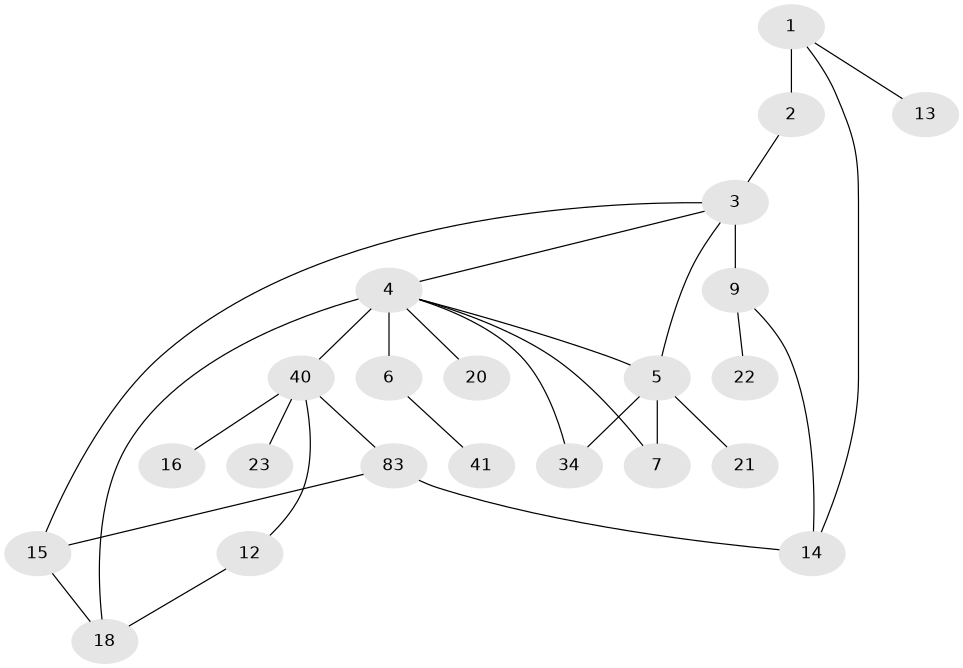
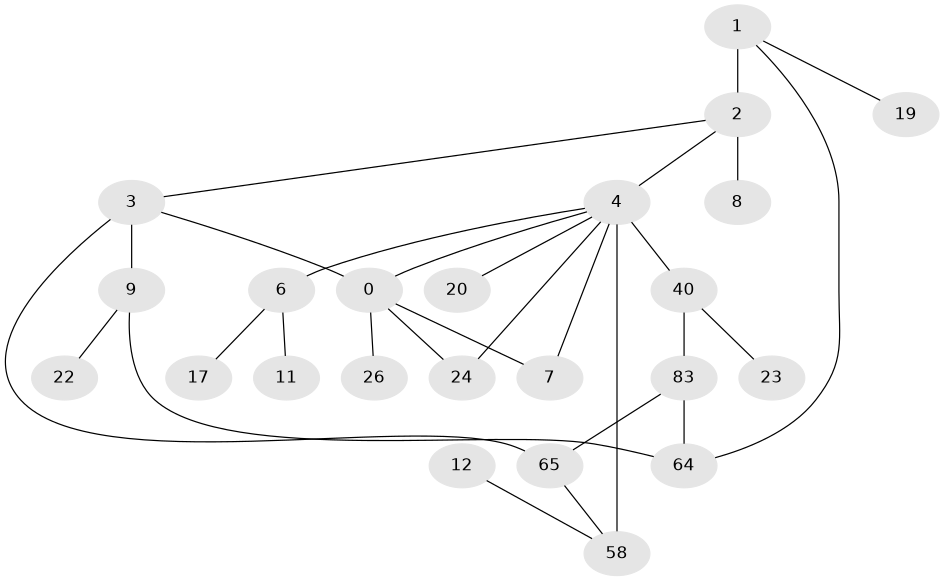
  graph {
    fontname="DejaVu Sans"
    node [color=gray90 fontname="DejaVu Sans" style=filled]
    edge [fontname="DejaVu Sans" weight=1.0]
    1
    2
-   14
-   19 [label=13]
+   14 [label=64]
+   19
    3
    4
-   5
+   8
+   5 [label=0]
    9
-   15
+   15 [label=65]
    6
    7
    n13 [label=40]
    20
-   24 [label=34]
-   18
-   21
+   24
+   18 [label=58]
+   21 [label=26]
    22
-   11 [label=41]
+   11
+   17
    12
    n22 [label=83]
-   16
    23
    1 -- 2 [weight=3.0]
    1 -- 14
    1 -- 19
    2 -- 3
-   3 -- 4
+   2 -- 4
+   2 -- 8
    3 -- 5
    3 -- 9 [weight=5.0]
    3 -- 15
    4 -- 5
    4 -- 6
    4 -- 7
    4 -- n13
    4 -- 20
    4 -- 24
    4 -- 18 [weight=4.0]
    5 -- 7 [weight=2.0]
    5 -- 24
    5 -- 21
    9 -- 14
    9 -- 22
    15 -- 18
    6 -- 11 [weight=2.0]
-   n13 -- 12
+   6 -- 17
    n13 -- n22
-   n13 -- 16
    n13 -- 23
    12 -- 18
    n22 -- 14
    n22 -- 15
  }
